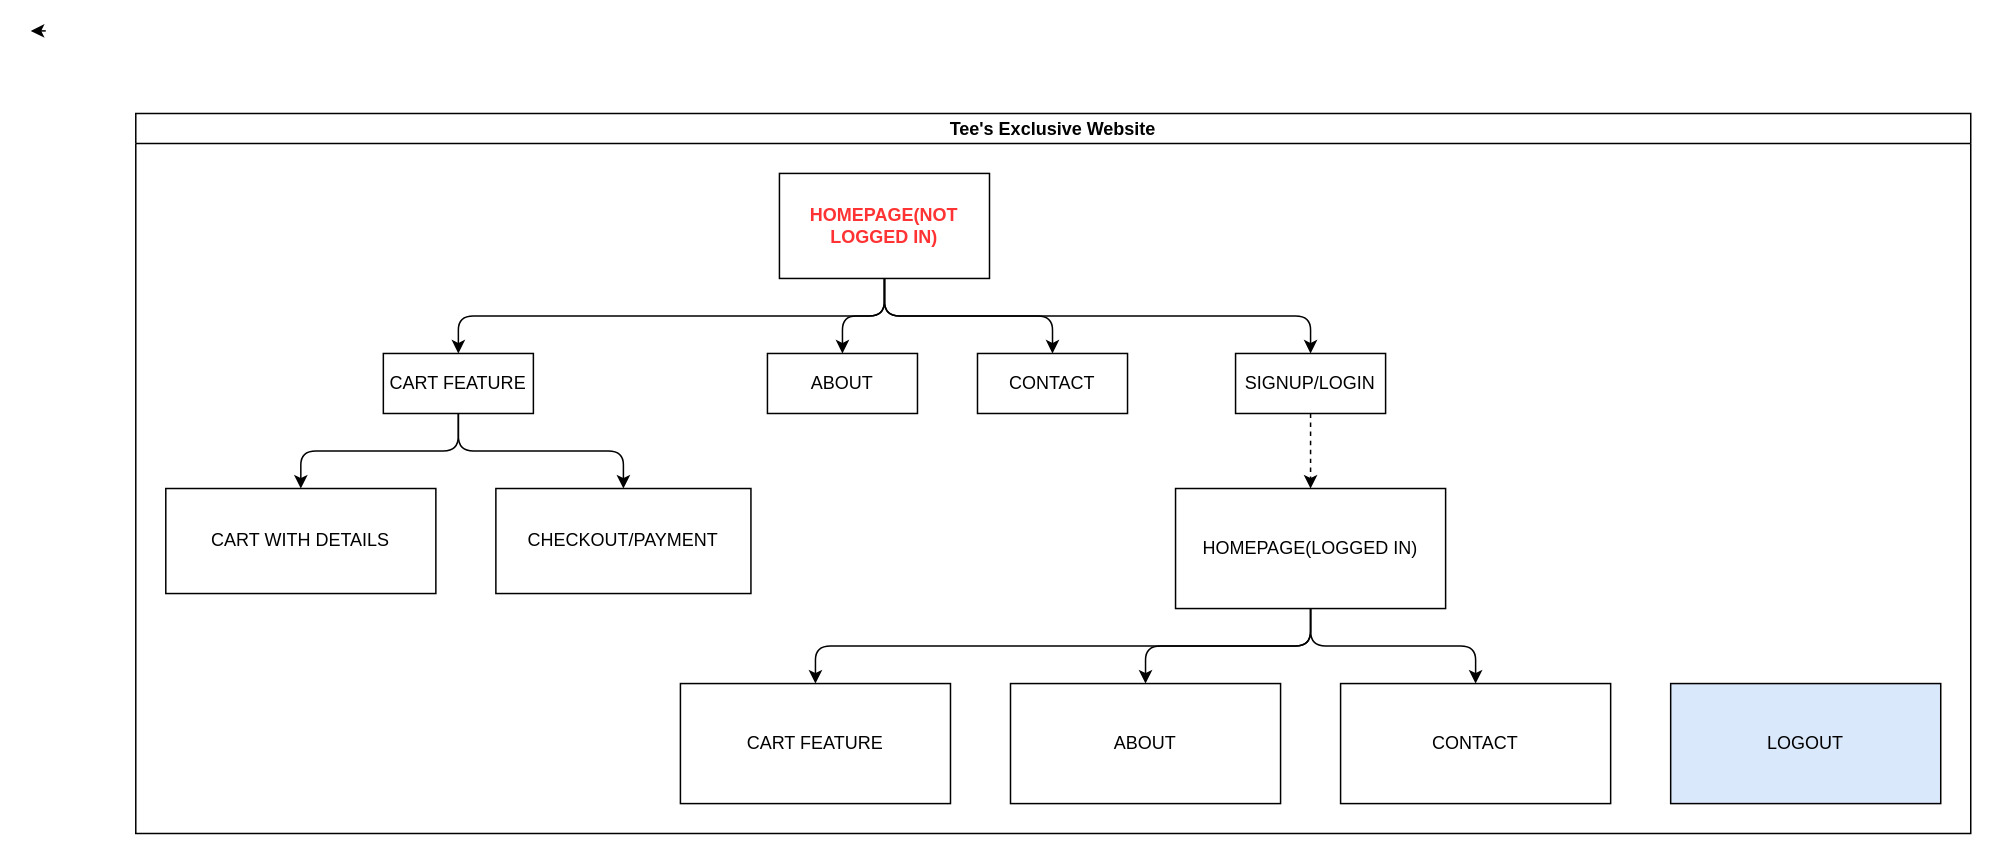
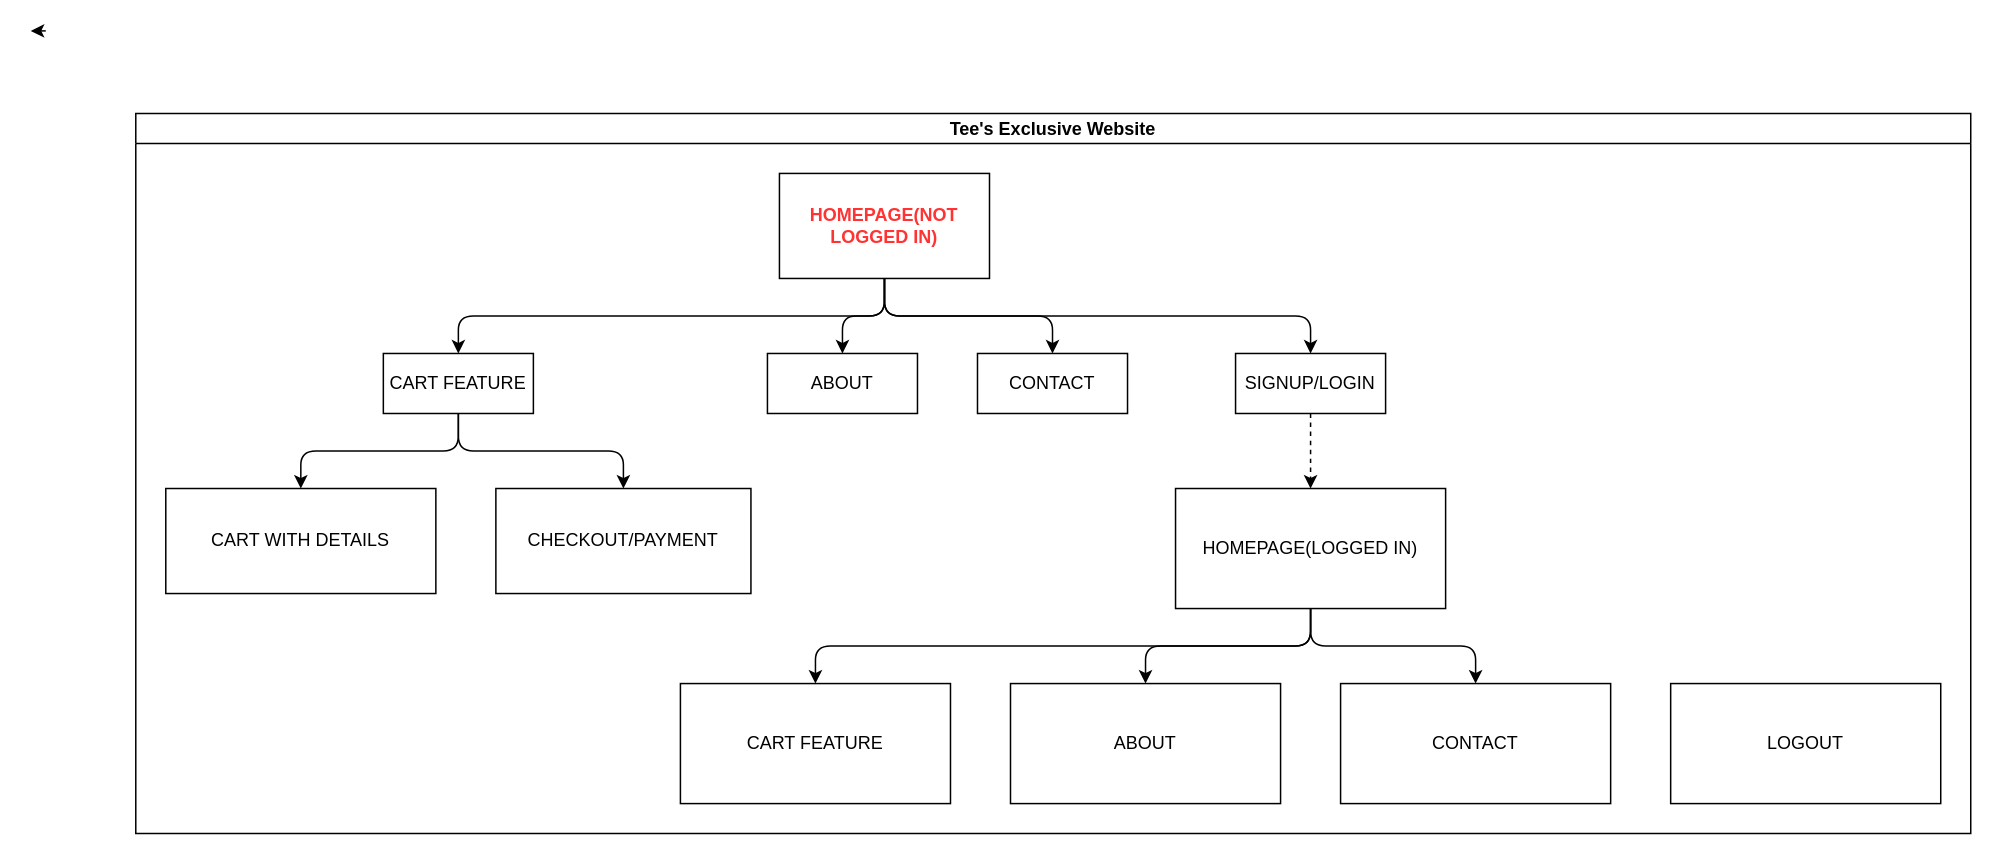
  <mxCell id="0" />
  <mxCell id="1" parent="0" />
  <mxCell id="2" style="edgeStyle=none;html=1;exitX=1;exitY=1;exitDx=0;exitDy=0;exitPerimeter=0;" edge="1" parent="1"><mxGeometry relative="1" as="geometry"><mxPoint x="20" y="20" as="targetPoint" /><mxPoint x="30" y="20" as="sourcePoint" /></mxGeometry></mxCell>
  <mxCell id="3" value="Tee's Exclusive Website" style="swimlane;startSize=20;horizontal=1;childLayout=treeLayout;horizontalTree=0;resizable=0;containerType=tree;fontSize=12;" vertex="1" parent="1"><mxGeometry x="90" y="75" width="1223" height="480" as="geometry" /></mxCell>
  <mxCell id="4" value="&lt;b&gt;&lt;font color=&quot;#ff3333&quot;&gt;HOMEPAGE(NOT LOGGED IN)&lt;/font&gt;&lt;/b&gt;" style="whiteSpace=wrap;html=1;" vertex="1" parent="3"><mxGeometry x="429" y="40" width="140" height="70" as="geometry" /></mxCell>
  <mxCell id="5" value="SIGNUP/LOGIN" style="whiteSpace=wrap;html=1;" vertex="1" parent="3"><mxGeometry x="733" y="160" width="100" height="40" as="geometry" /></mxCell>
  <mxCell id="6" value="" style="edgeStyle=elbowEdgeStyle;elbow=vertical;html=1;rounded=1;curved=0;sourcePerimeterSpacing=0;targetPerimeterSpacing=0;startSize=6;endSize=6;" edge="1" parent="3" source="4" target="5"><mxGeometry relative="1" as="geometry" /></mxCell>
  <mxCell id="7" value="CONTACT" style="whiteSpace=wrap;html=1;" vertex="1" parent="3"><mxGeometry x="561" y="160" width="100" height="40" as="geometry" /></mxCell>
  <mxCell id="8" value="" style="edgeStyle=elbowEdgeStyle;elbow=vertical;html=1;rounded=1;curved=0;sourcePerimeterSpacing=0;targetPerimeterSpacing=0;startSize=6;endSize=6;" edge="1" parent="3" source="4" target="7"><mxGeometry relative="1" as="geometry" /></mxCell>
  <mxCell id="9" value="ABOUT" style="whiteSpace=wrap;html=1;" vertex="1" parent="3"><mxGeometry x="421" y="160" width="100" height="40" as="geometry" /></mxCell>
  <mxCell id="10" value="" style="edgeStyle=elbowEdgeStyle;elbow=vertical;html=1;rounded=1;curved=0;sourcePerimeterSpacing=0;targetPerimeterSpacing=0;startSize=6;endSize=6;" edge="1" parent="3" source="4" target="9"><mxGeometry relative="1" as="geometry"><mxPoint x="-937" y="110" as="sourcePoint" /><mxPoint x="-867" y="160" as="targetPoint" /></mxGeometry></mxCell>
  <mxCell id="11" value="CART FEATURE" style="whiteSpace=wrap;html=1;" vertex="1" parent="3"><mxGeometry x="165" y="160" width="100" height="40" as="geometry" /></mxCell>
  <mxCell id="12" value="" style="edgeStyle=elbowEdgeStyle;elbow=vertical;html=1;rounded=1;curved=0;sourcePerimeterSpacing=0;targetPerimeterSpacing=0;startSize=6;endSize=6;" edge="1" parent="3" source="4" target="11"><mxGeometry relative="1" as="geometry"><mxPoint x="-797" y="110" as="sourcePoint" /><mxPoint x="-657" y="160" as="targetPoint" /></mxGeometry></mxCell>
  <mxCell id="13" value="" style="edgeStyle=elbowEdgeStyle;elbow=vertical;html=1;rounded=1;curved=0;sourcePerimeterSpacing=0;targetPerimeterSpacing=0;startSize=6;endSize=6;dashed=1;" edge="1" target="14" source="5" parent="3"><mxGeometry relative="1" as="geometry"><mxPoint x="-457" y="695" as="sourcePoint" /></mxGeometry></mxCell>
  <mxCell id="14" value="HOMEPAGE(LOGGED IN)" style="whiteSpace=wrap;html=1;" vertex="1" parent="3"><mxGeometry x="693" y="250" width="180" height="80" as="geometry" /></mxCell>
  <mxCell id="15" value="" style="edgeStyle=elbowEdgeStyle;elbow=vertical;html=1;rounded=1;curved=0;sourcePerimeterSpacing=0;targetPerimeterSpacing=0;startSize=6;endSize=6;" edge="1" target="16" source="11" parent="3"><mxGeometry relative="1" as="geometry"><mxPoint x="-457" y="695" as="sourcePoint" /><mxPoint x="-657" y="160" as="targetPoint" /></mxGeometry></mxCell>
  <mxCell id="16" value="CART WITH DETAILS" style="whiteSpace=wrap;html=1;" vertex="1" parent="3"><mxGeometry x="20" y="250" width="180" height="70" as="geometry" /></mxCell>
  <mxCell id="17" value="" style="edgeStyle=elbowEdgeStyle;elbow=vertical;html=1;rounded=1;curved=0;sourcePerimeterSpacing=0;targetPerimeterSpacing=0;startSize=6;endSize=6;" edge="1" target="18" source="11" parent="3"><mxGeometry relative="1" as="geometry"><mxPoint x="-457" y="695" as="sourcePoint" /><mxPoint x="-657" y="160" as="targetPoint" /></mxGeometry></mxCell>
  <mxCell id="18" value="CHECKOUT/PAYMENT" style="whiteSpace=wrap;html=1;" vertex="1" parent="3"><mxGeometry x="240" y="250" width="170" height="70" as="geometry" /></mxCell>
  <mxCell id="19" value="" style="edgeStyle=elbowEdgeStyle;elbow=vertical;html=1;rounded=1;curved=0;sourcePerimeterSpacing=0;targetPerimeterSpacing=0;startSize=6;endSize=6;" edge="1" target="20" source="14" parent="3"><mxGeometry relative="1" as="geometry"><mxPoint x="893" y="785" as="sourcePoint" /></mxGeometry></mxCell>
  <mxCell id="20" value="CART FEATURE" style="whiteSpace=wrap;html=1;" vertex="1" parent="3"><mxGeometry x="363" y="380" width="180" height="80" as="geometry" /></mxCell>
  <mxCell id="21" value="" style="edgeStyle=elbowEdgeStyle;elbow=vertical;html=1;rounded=1;curved=0;sourcePerimeterSpacing=0;targetPerimeterSpacing=0;startSize=6;endSize=6;" edge="1" target="22" source="14" parent="3"><mxGeometry relative="1" as="geometry"><mxPoint x="893" y="785" as="sourcePoint" /></mxGeometry></mxCell>
  <mxCell id="22" value="ABOUT" style="whiteSpace=wrap;html=1;" vertex="1" parent="3"><mxGeometry x="583" y="380" width="180" height="80" as="geometry" /></mxCell>
  <mxCell id="23" value="" style="edgeStyle=elbowEdgeStyle;elbow=vertical;html=1;rounded=1;curved=0;sourcePerimeterSpacing=0;targetPerimeterSpacing=0;startSize=6;endSize=6;" edge="1" target="24" source="14" parent="3"><mxGeometry relative="1" as="geometry"><mxPoint x="893" y="785" as="sourcePoint" /></mxGeometry></mxCell>
  <mxCell id="24" value="CONTACT" style="whiteSpace=wrap;html=1;" vertex="1" parent="3"><mxGeometry x="803" y="380" width="180" height="80" as="geometry" /></mxCell>
- <mxCell id="25" value="LOGOUT" style="whiteSpace=wrap;html=1;fillColor=#dae8fc;" vertex="1" parent="3"><mxGeometry x="1023" y="380" width="180" height="80" as="geometry" /></mxCell>
+ <mxCell id="25" value="LOGOUT" style="whiteSpace=wrap;html=1;" vertex="1" parent="3"><mxGeometry x="1023" y="380" width="180" height="80" as="geometry" /></mxCell>
